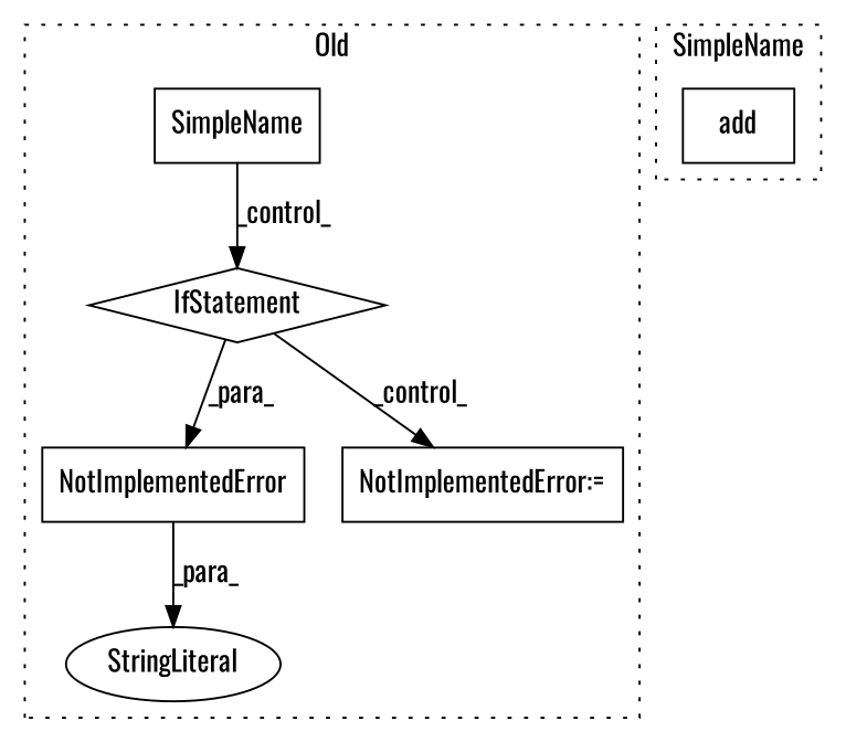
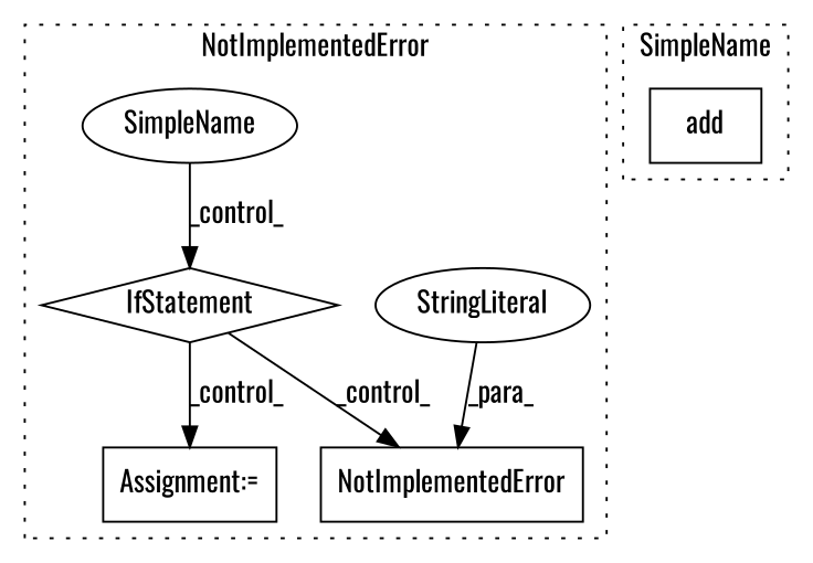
  digraph {
    fontname=Oswald
    node [a=32 fontname=Oswald shape=box]
    edge [fontname=Oswald]
    n1 [l="20,1" label=NotImplementedError s="316,557"]
    n2 [a=45 l=221 label=StringLiteral s=336 shape=ellipse]
    n3 [a=25 l="4,2" label=IfStatement s="239,300" shape=diamond]
-   n4 [a=42 label=SimpleName]
-   n5 [a=7 l=1 label="NotImplementedError:=" s=953]
+   n4 [a=42 label=SimpleName shape=ellipse]
+   n5 [a=7 l=1 label="Assignment:=" s=953]
    n6 [l="4,1" label=add s="259,325"]
    subgraph cluster_1 {
-     label=Old
+     label=NotImplementedError
      style=dotted
      n1
      n2
      n3
      n4
      n5
    }
    subgraph cluster_2 {
      label=SimpleName
      style=dotted
      n6
    }
-   n1 -> n2 [label=_para_]
-   n3 -> n1 [label=_para_]
+   n2 -> n1 [label=_para_]
+   n3 -> n1 [label=_control_]
    n3 -> n5 [label=_control_]
    n4 -> n3 [label=_control_]
  }
